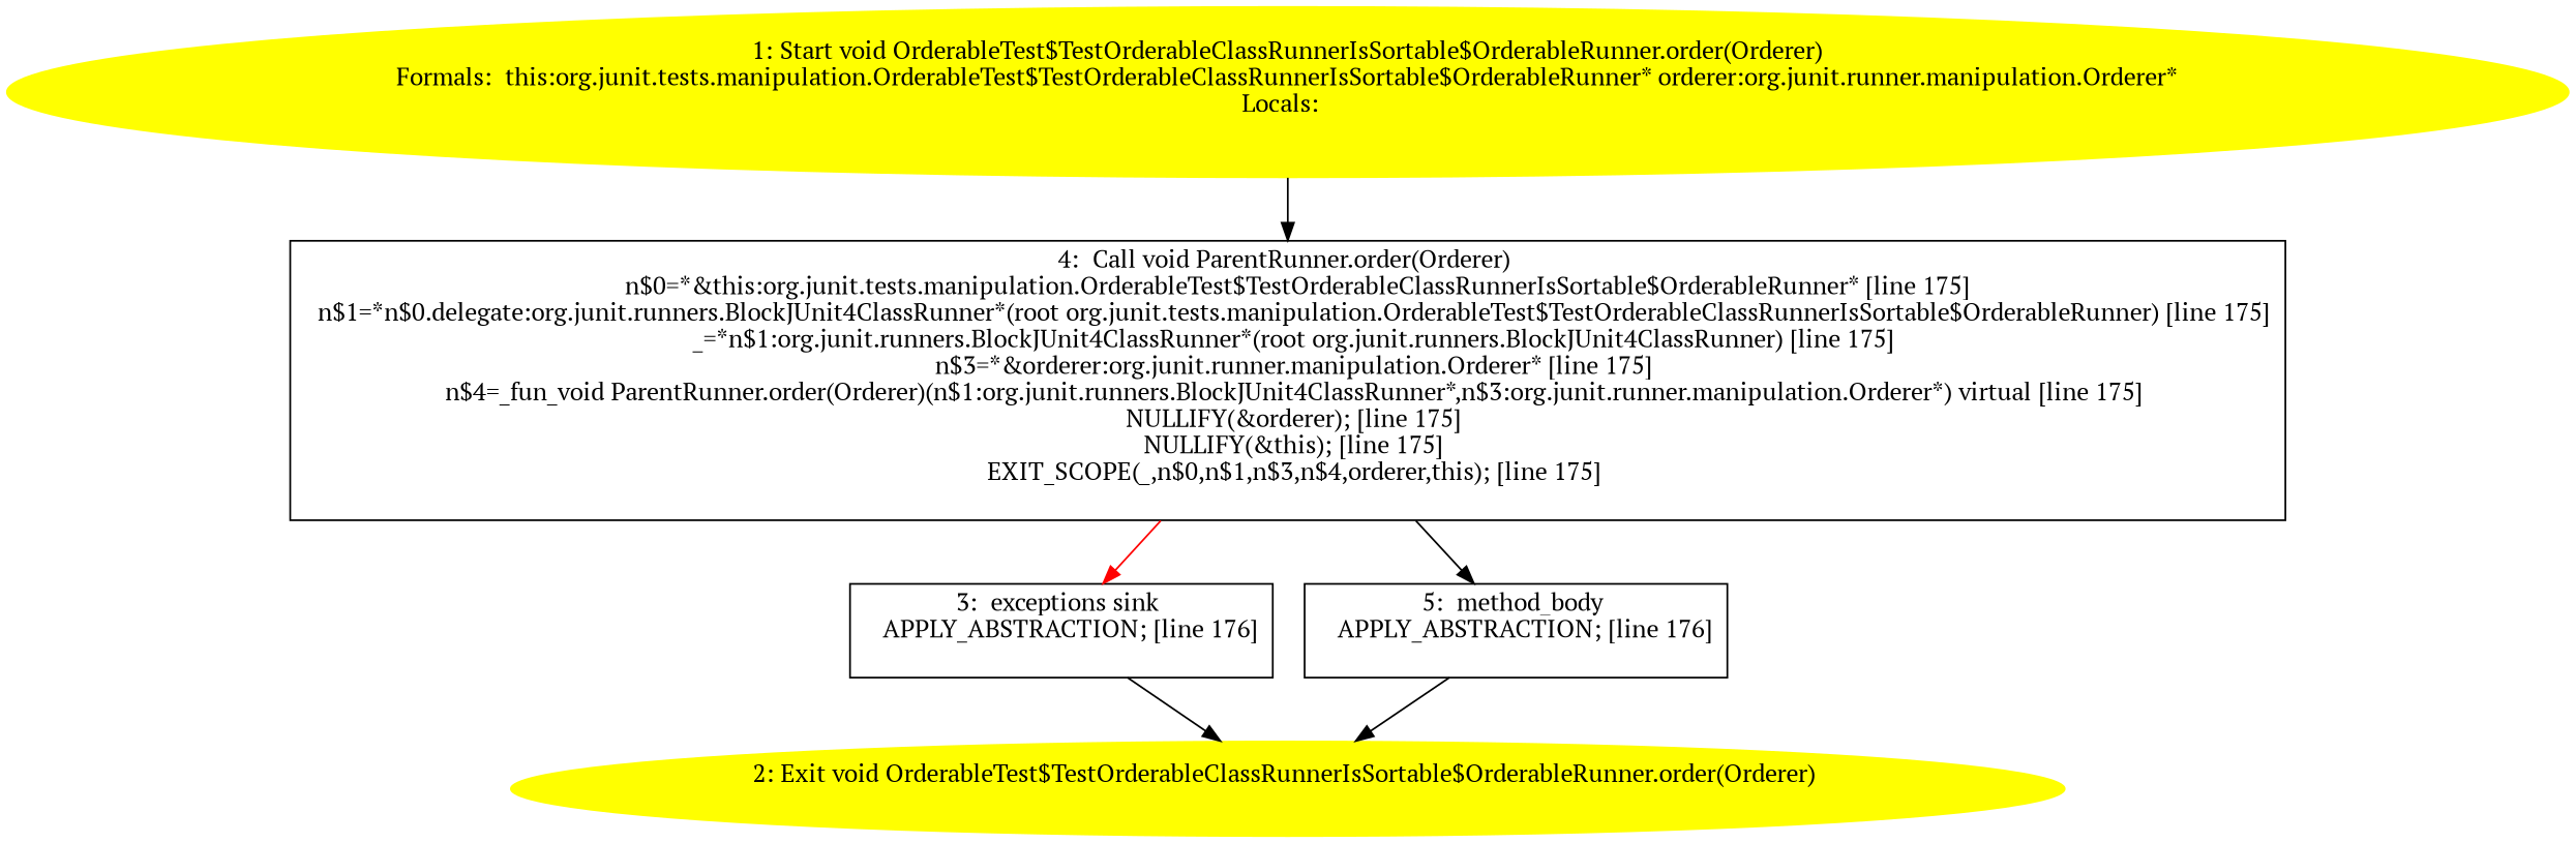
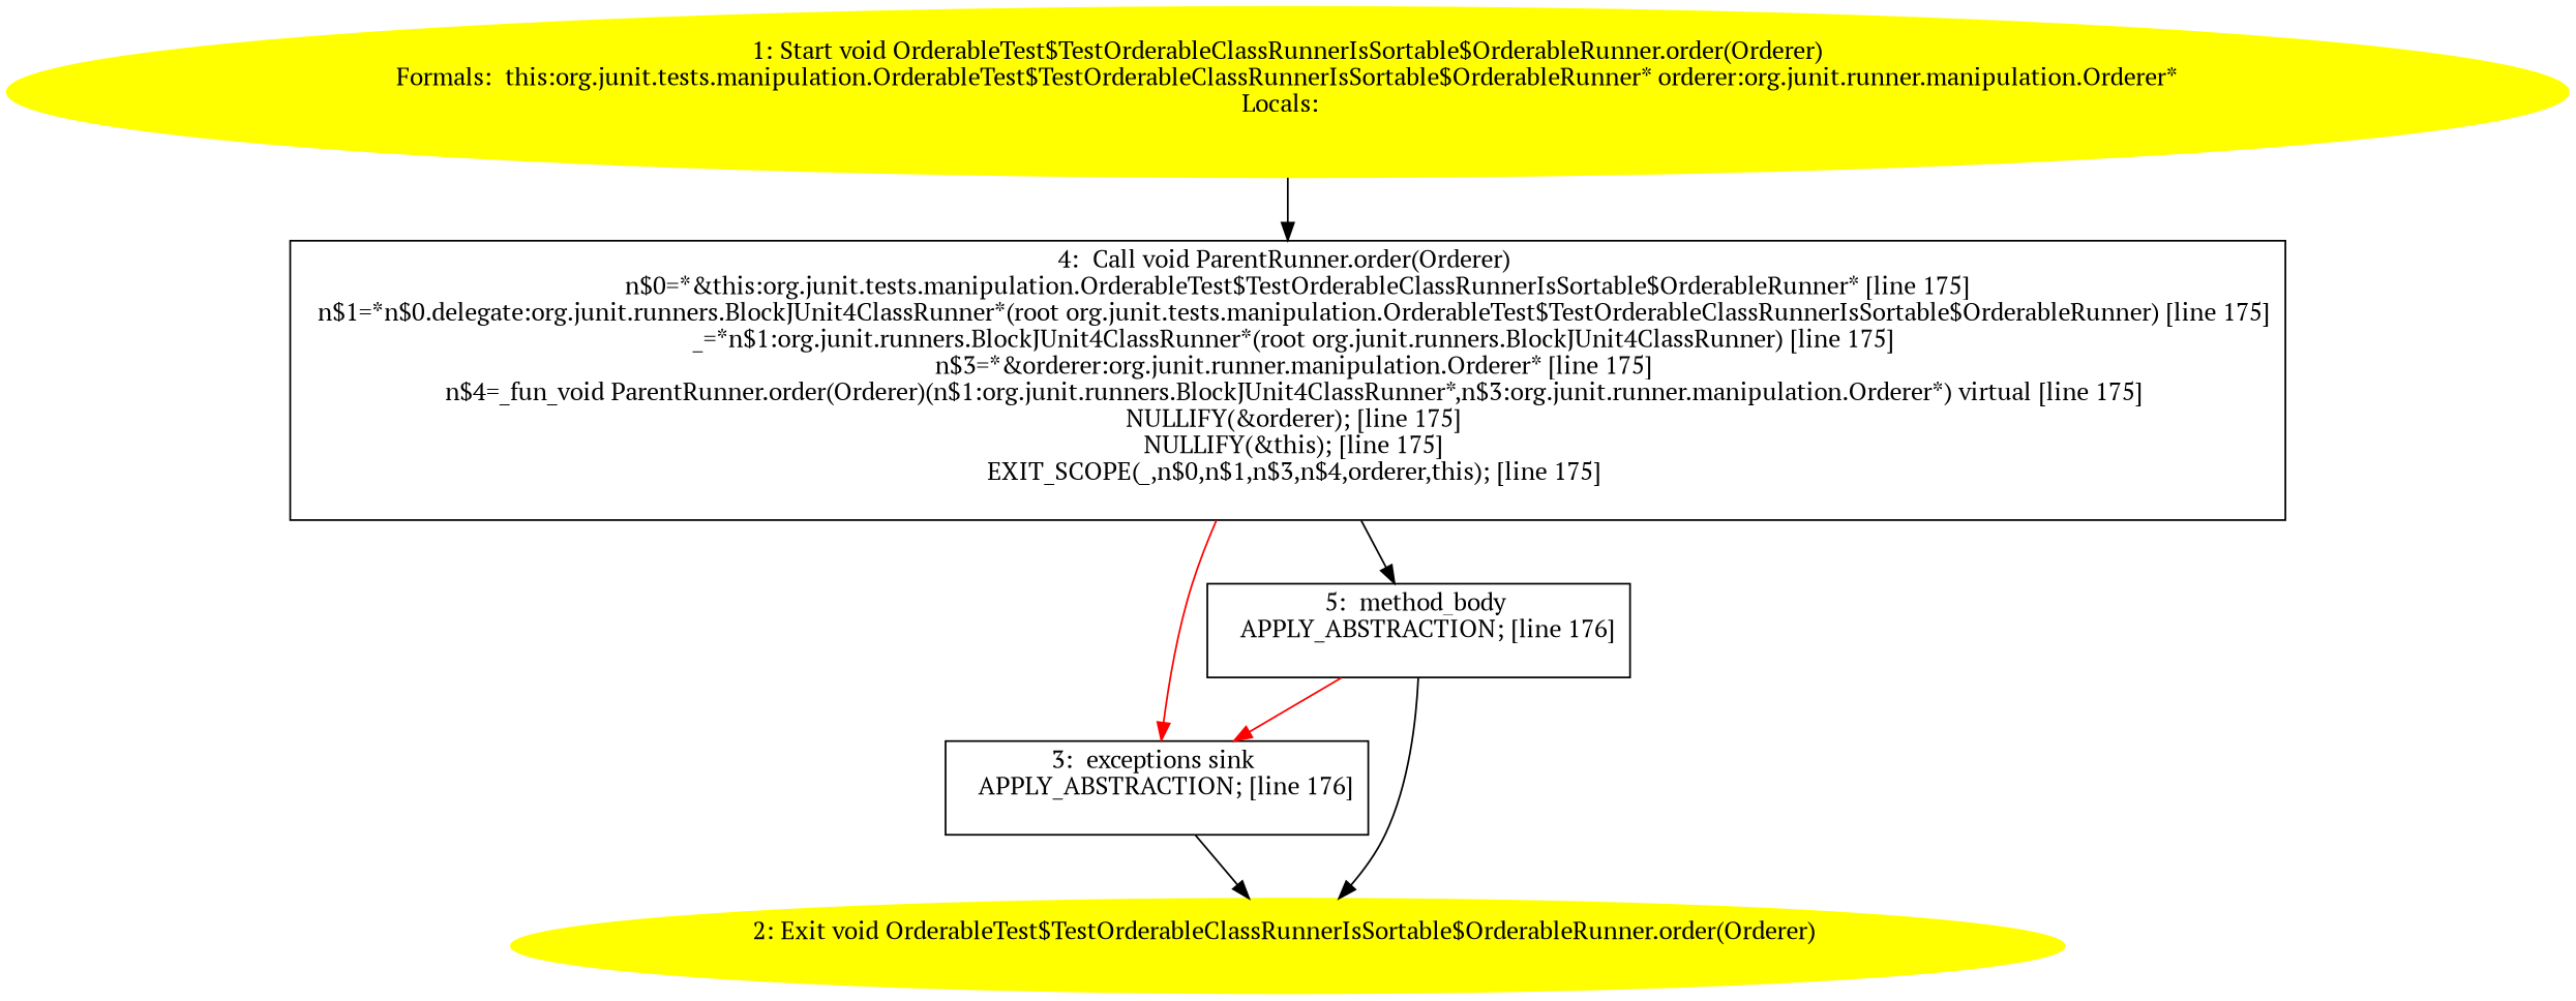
  digraph {
    fontname="PT Serif"
    node [fontname="PT Serif" shape=box]
    edge [fontname="PT Serif"]
    n1 [color=yellow label="1: Start void OrderableTest$TestOrderableClassRunnerIsSortable$OrderableRunner.order(Orderer)\nFormals:  this:org.junit.tests.manipulation.OrderableTest$TestOrderableClassRunnerIsSortable$OrderableRunner* orderer:org.junit.runner.manipulation.Orderer*\nLocals:  \n  " style=filled shape=""]
    n2 [label="4:  Call void ParentRunner.order(Orderer) \n   n$0=*&this:org.junit.tests.manipulation.OrderableTest$TestOrderableClassRunnerIsSortable$OrderableRunner* [line 175]\n  n$1=*n$0.delegate:org.junit.runners.BlockJUnit4ClassRunner*(root org.junit.tests.manipulation.OrderableTest$TestOrderableClassRunnerIsSortable$OrderableRunner) [line 175]\n  _=*n$1:org.junit.runners.BlockJUnit4ClassRunner*(root org.junit.runners.BlockJUnit4ClassRunner) [line 175]\n  n$3=*&orderer:org.junit.runner.manipulation.Orderer* [line 175]\n  n$4=_fun_void ParentRunner.order(Orderer)(n$1:org.junit.runners.BlockJUnit4ClassRunner*,n$3:org.junit.runner.manipulation.Orderer*) virtual [line 175]\n  NULLIFY(&orderer); [line 175]\n  NULLIFY(&this); [line 175]\n  EXIT_SCOPE(_,n$0,n$1,n$3,n$4,orderer,this); [line 175]\n "]
    n3 [label="3:  exceptions sink \n   APPLY_ABSTRACTION; [line 176]\n "]
    n4 [label="5:  method_body \n   APPLY_ABSTRACTION; [line 176]\n "]
    n5 [color=yellow label="2: Exit void OrderableTest$TestOrderableClassRunnerIsSortable$OrderableRunner.order(Orderer) \n  " style=filled shape=""]
    n1 -> n2
    n2 -> n3 [color=red]
    n2 -> n4
    n3 -> n5
+   n4 -> n3 [color=red]
    n4 -> n5
  }
